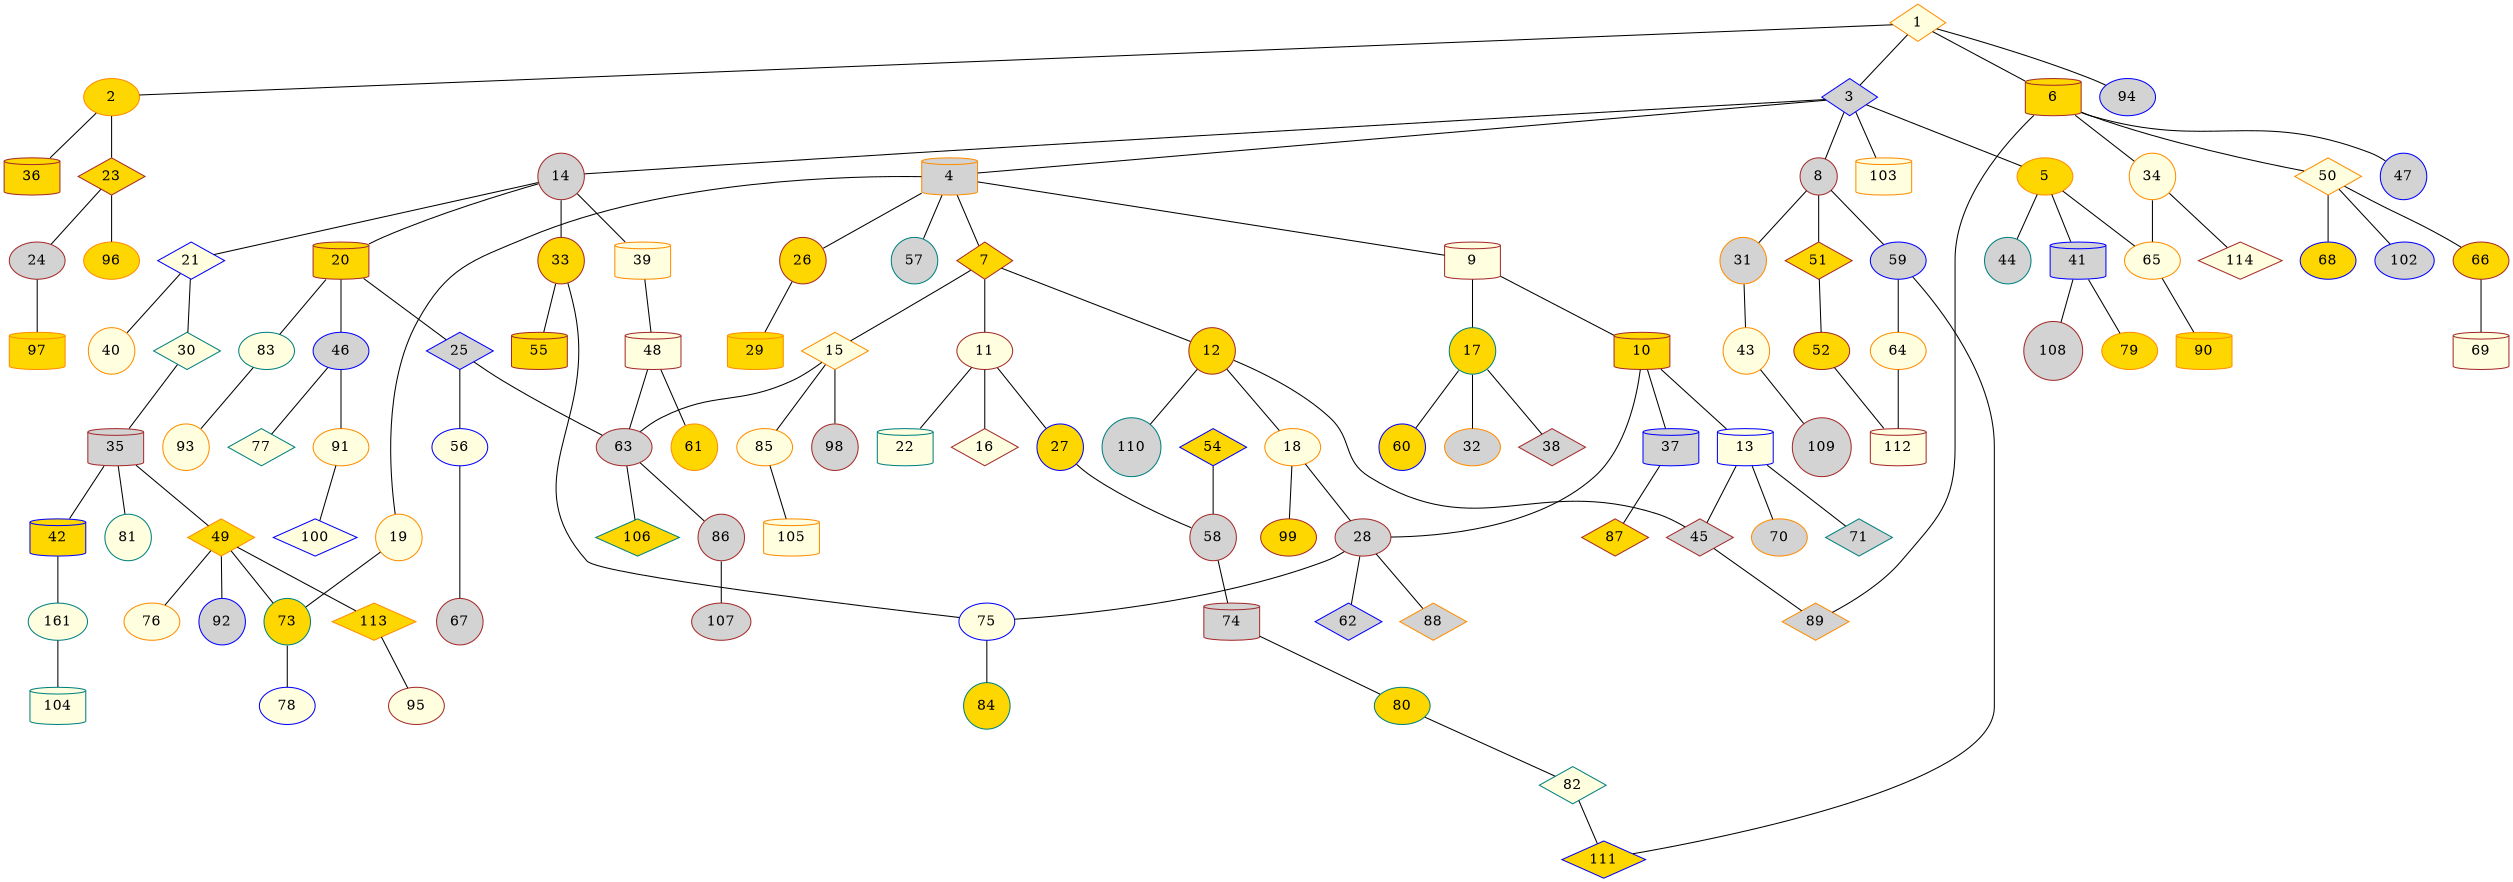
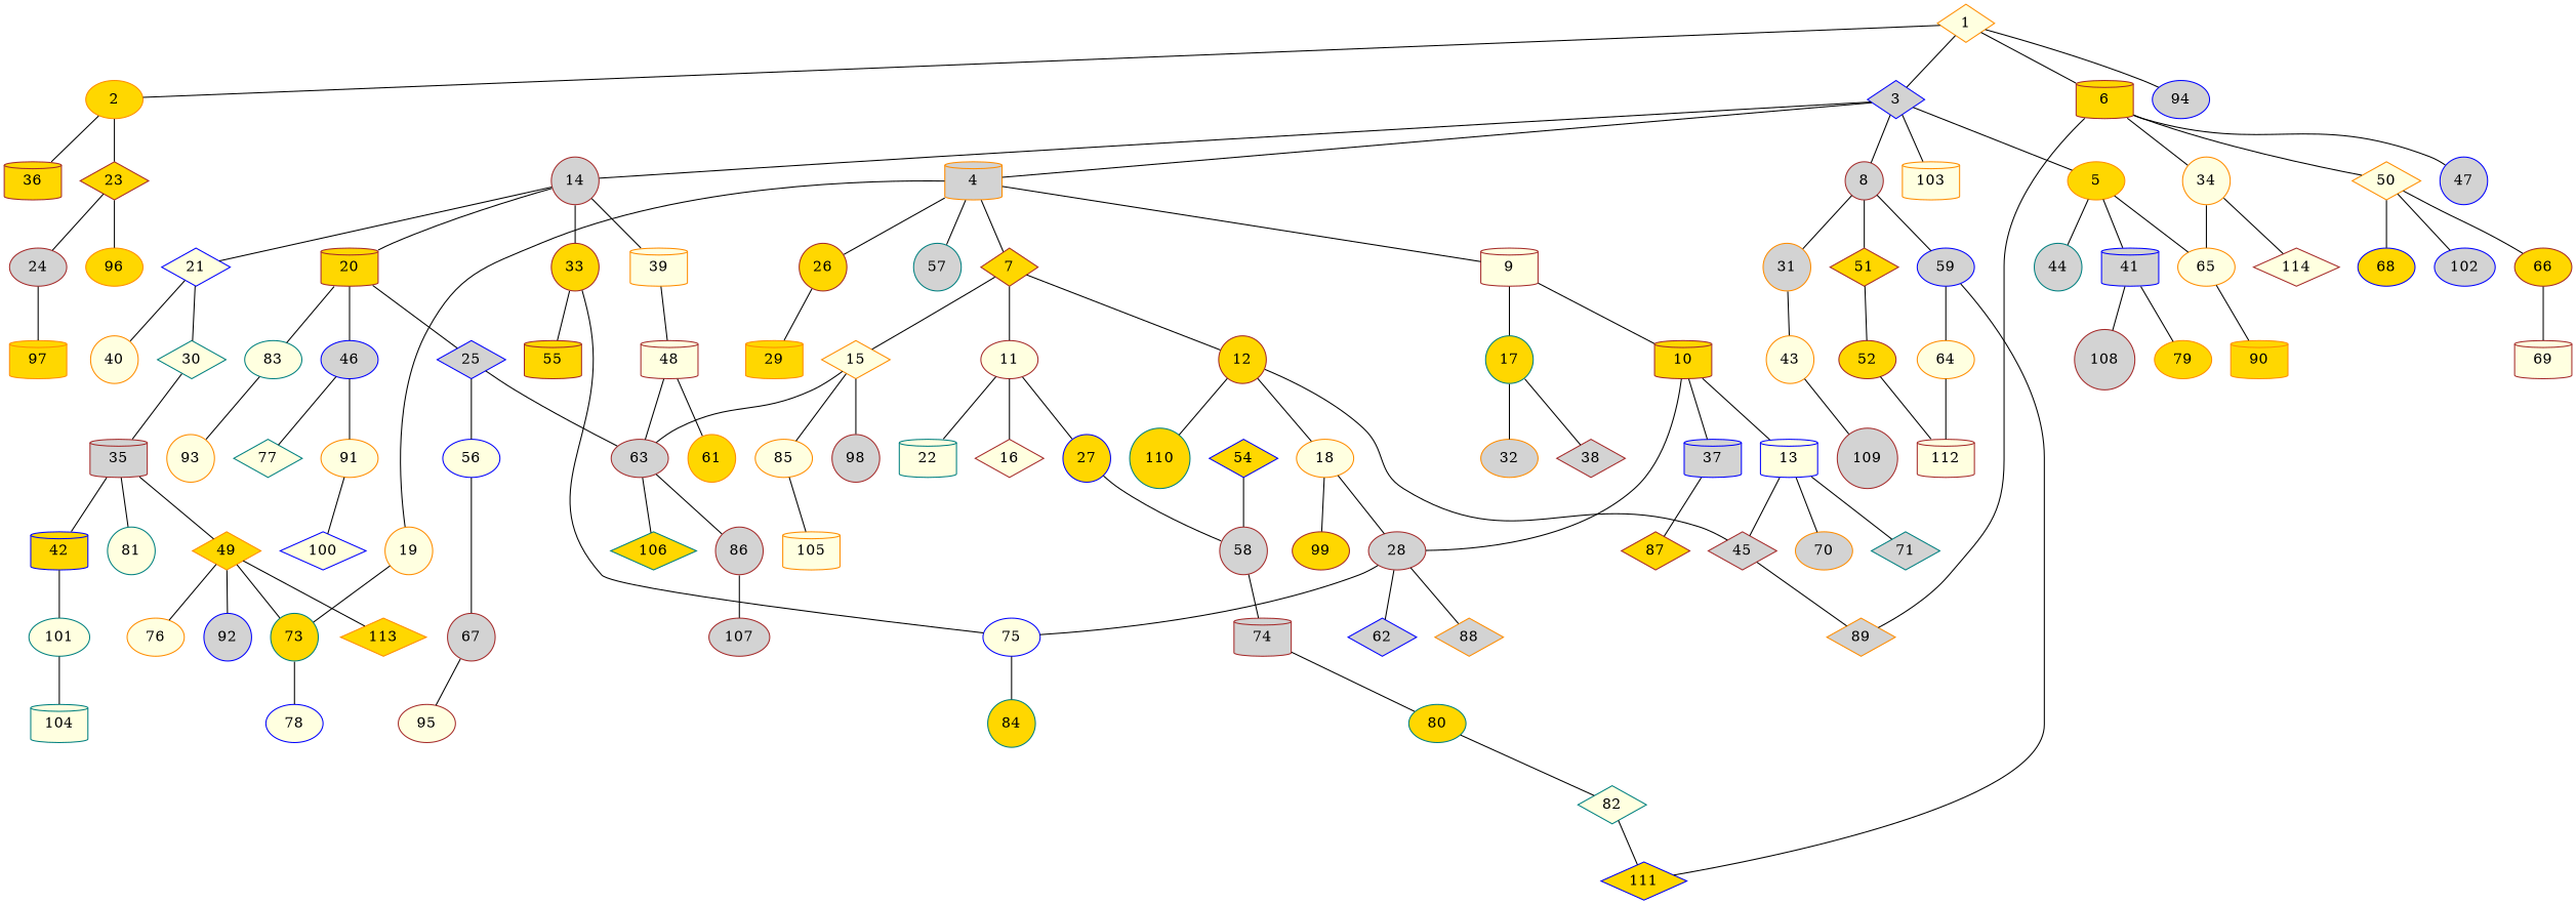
  graph {
    node [color=brown fillcolor=lightyellow shape=ellipse style=filled]
    1 [color=darkorange shape=diamond]
    2 [color=darkorange fillcolor=gold]
    3 [color=blue fillcolor=lightgrey shape=diamond]
    6 [fillcolor=gold shape=cylinder]
    94 [color=blue fillcolor=lightgrey]
    23 [fillcolor=gold shape=diamond]
    36 [fillcolor=gold shape=cylinder]
    4 [color=darkorange fillcolor=lightgrey shape=cylinder]
    5 [color=darkorange fillcolor=gold]
    8 [fillcolor=lightgrey shape=circle]
    14 [fillcolor=lightgrey shape=circle]
    103 [color=darkorange shape=cylinder]
    34 [color=darkorange shape=circle]
    47 [color=blue fillcolor=lightgrey shape=circle]
    50 [color=darkorange shape=diamond]
    89 [color=darkorange fillcolor=lightgrey shape=diamond]
    24 [fillcolor=lightgrey]
    96 [color=darkorange fillcolor=gold]
    7 [fillcolor=gold shape=diamond]
    9 [shape=cylinder]
    19 [color=darkorange shape=circle]
    26 [fillcolor=gold shape=circle]
    57 [color=teal fillcolor=lightgrey shape=circle]
    41 [color=blue fillcolor=lightgrey shape=cylinder]
    44 [color=teal fillcolor=lightgrey shape=circle]
    65 [color=darkorange]
    31 [color=darkorange fillcolor=lightgrey shape=circle]
    51 [fillcolor=gold shape=diamond]
    59 [color=blue fillcolor=lightgrey]
    20 [fillcolor=gold shape=cylinder]
    21 [color=blue shape=diamond]
    33 [fillcolor=gold shape=circle]
    39 [color=darkorange shape=cylinder]
    11
    12 [fillcolor=gold shape=circle]
    15 [color=darkorange shape=diamond]
    10 [fillcolor=gold shape=cylinder]
    17 [color=teal fillcolor=gold shape=circle]
    73 [color=teal fillcolor=gold shape=circle]
    29 [color=darkorange fillcolor=gold shape=cylinder]
    79 [color=darkorange fillcolor=gold]
    108 [fillcolor=lightgrey shape=circle]
    90 [color=darkorange fillcolor=gold shape=cylinder]
    114 [shape=diamond]
    66 [fillcolor=gold]
    68 [color=blue fillcolor=gold]
    102 [color=blue fillcolor=lightgrey]
    16 [shape=diamond]
    22 [color=teal shape=cylinder]
    27 [color=blue fillcolor=gold shape=circle]
    18 [color=darkorange]
    45 [fillcolor=lightgrey shape=diamond]
-   110 [color=teal fillcolor=lightgrey shape=circle]
+   110 [color=teal fillcolor=gold shape=circle]
    63 [fillcolor=lightgrey]
    85 [color=darkorange]
    98 [fillcolor=lightgrey shape=circle]
    43 [color=darkorange shape=circle]
    52 [fillcolor=gold]
    64 [color=darkorange]
    111 [color=blue fillcolor=gold shape=diamond]
    13 [color=blue shape=cylinder]
    28 [fillcolor=lightgrey]
    37 [color=blue fillcolor=lightgrey shape=cylinder]
    32 [color=darkorange fillcolor=lightgrey]
    38 [fillcolor=lightgrey shape=diamond]
-   60 [color=blue fillcolor=gold shape=circle]
    70 [color=darkorange fillcolor=lightgrey]
    71 [color=teal fillcolor=lightgrey shape=diamond]
    62 [color=blue fillcolor=lightgrey shape=diamond]
    75 [color=blue]
    88 [color=darkorange fillcolor=lightgrey shape=diamond]
    87 [fillcolor=gold shape=diamond]
    58 [fillcolor=lightgrey shape=circle]
    99 [fillcolor=gold]
    25 [color=blue fillcolor=lightgrey shape=diamond]
    46 [color=blue fillcolor=lightgrey]
    83 [color=teal]
    30 [color=teal shape=diamond]
    40 [color=darkorange shape=circle]
    55 [fillcolor=gold shape=cylinder]
    48 [shape=cylinder]
    86 [fillcolor=lightgrey shape=circle]
    106 [color=teal fillcolor=gold shape=diamond]
    105 [color=darkorange shape=cylinder]
    78 [color=blue]
    56 [color=blue]
    77 [color=teal shape=diamond]
    91 [color=darkorange]
    93 [color=darkorange shape=circle]
    35 [fillcolor=lightgrey shape=cylinder]
    97 [color=darkorange fillcolor=gold shape=cylinder]
    67 [fillcolor=lightgrey shape=circle]
    74 [fillcolor=lightgrey shape=cylinder]
    84 [color=teal fillcolor=gold shape=circle]
    42 [color=blue fillcolor=gold shape=cylinder]
    49 [color=darkorange fillcolor=gold shape=diamond]
    81 [color=teal shape=circle]
    109 [fillcolor=lightgrey shape=circle]
-   101 [color=teal label=161]
+   101 [color=teal]
    76 [color=darkorange]
    92 [color=blue fillcolor=lightgrey shape=circle]
    113 [color=darkorange fillcolor=gold shape=diamond]
    61 [color=darkorange fillcolor=gold shape=circle]
    104 [color=teal shape=cylinder]
    100 [color=blue shape=diamond]
    69 [shape=cylinder]
    112 [shape=cylinder]
    54 [color=blue fillcolor=gold shape=diamond]
    95
    80 [color=teal fillcolor=gold]
    107 [fillcolor=lightgrey]
    82 [color=teal shape=diamond]
    1 -- 2
    1 -- 3
    1 -- 6
    1 -- 94
    2 -- 23
    2 -- 36
    3 -- 4
    3 -- 5
    3 -- 8
    3 -- 14
    3 -- 103
    6 -- 34
    6 -- 47
    6 -- 50
    6 -- 89
    23 -- 24
    23 -- 96
    4 -- 7
    4 -- 9
    4 -- 19
    4 -- 26
    4 -- 57
    5 -- 41
    5 -- 44
    5 -- 65
    8 -- 31
    8 -- 51
    8 -- 59
    14 -- 20
    14 -- 21
    14 -- 33
    14 -- 39
    34 -- 65
    34 -- 114
    50 -- 66
    50 -- 68
    50 -- 102
    24 -- 97
    7 -- 11
    7 -- 12
    7 -- 15
    9 -- 10
    9 -- 17
    19 -- 73
    26 -- 29
    41 -- 79
    41 -- 108
    65 -- 90
    31 -- 43
    51 -- 52
    59 -- 64
    59 -- 111
    20 -- 25
    20 -- 46
    20 -- 83
    21 -- 30
    21 -- 40
    33 -- 75
    33 -- 55
    39 -- 48
    11 -- 16
    11 -- 22
    11 -- 27
    12 -- 18
    12 -- 45
    12 -- 110
    15 -- 63
    15 -- 85
    15 -- 98
    10 -- 13
    10 -- 28
    10 -- 37
    17 -- 32
    17 -- 38
-   17 -- 60
    73 -- 78
    66 -- 69
    27 -- 58
    18 -- 28
    18 -- 99
    45 -- 89
    63 -- 86
    63 -- 106
    85 -- 105
    43 -- 109
    52 -- 112
    64 -- 112
    13 -- 45
    13 -- 70
    13 -- 71
    28 -- 62
    28 -- 75
    28 -- 88
    37 -- 87
    75 -- 84
    58 -- 74
    25 -- 63
    25 -- 56
    46 -- 77
    46 -- 91
    83 -- 93
    30 -- 35
    48 -- 63
    48 -- 61
    86 -- 107
    56 -- 67
    91 -- 100
    35 -- 42
    35 -- 49
    35 -- 81
-   113 -- 95
+   67 -- 95
    74 -- 80
    42 -- 101
    49 -- 73
    49 -- 76
    49 -- 92
    49 -- 113
    101 -- 104
    54 -- 58
    80 -- 82
    82 -- 111
  }
